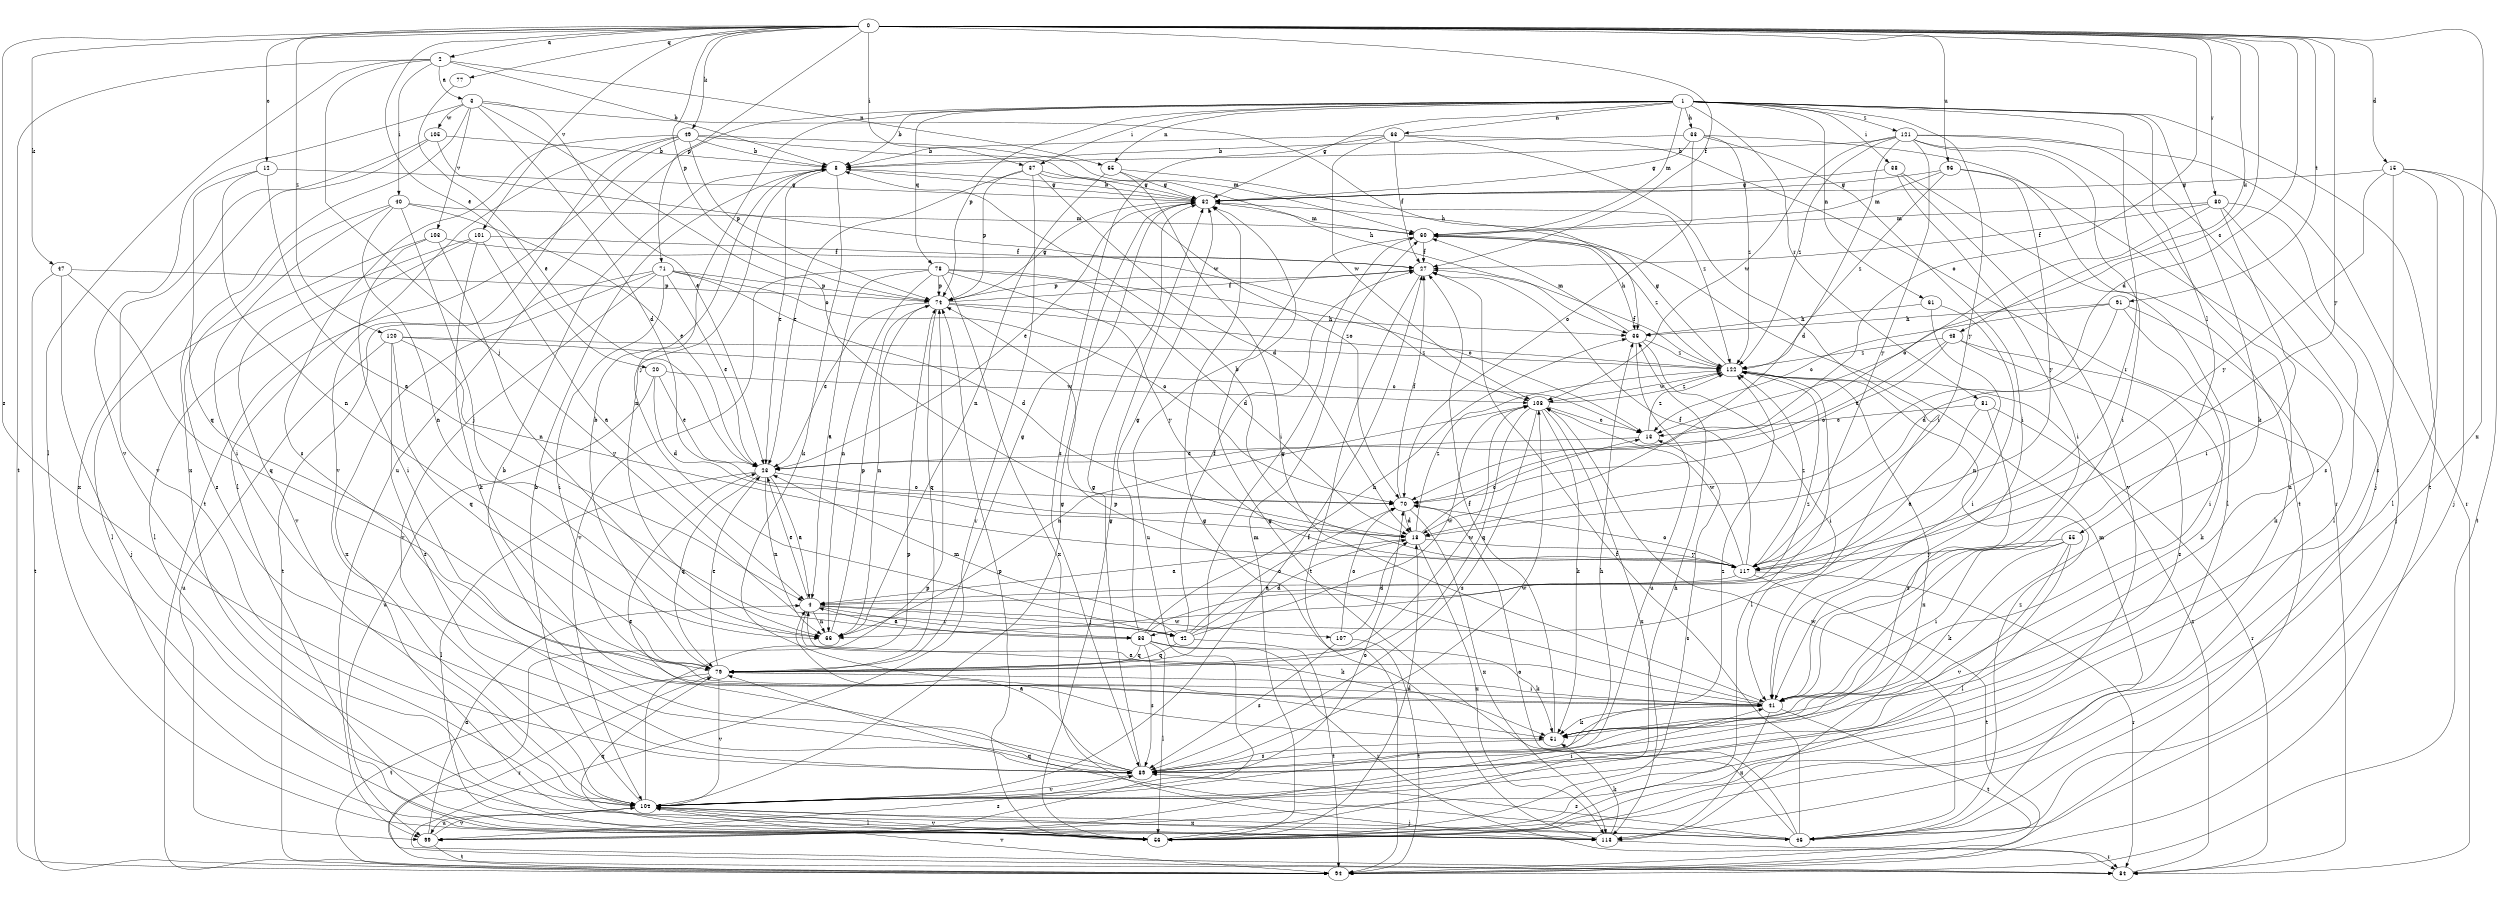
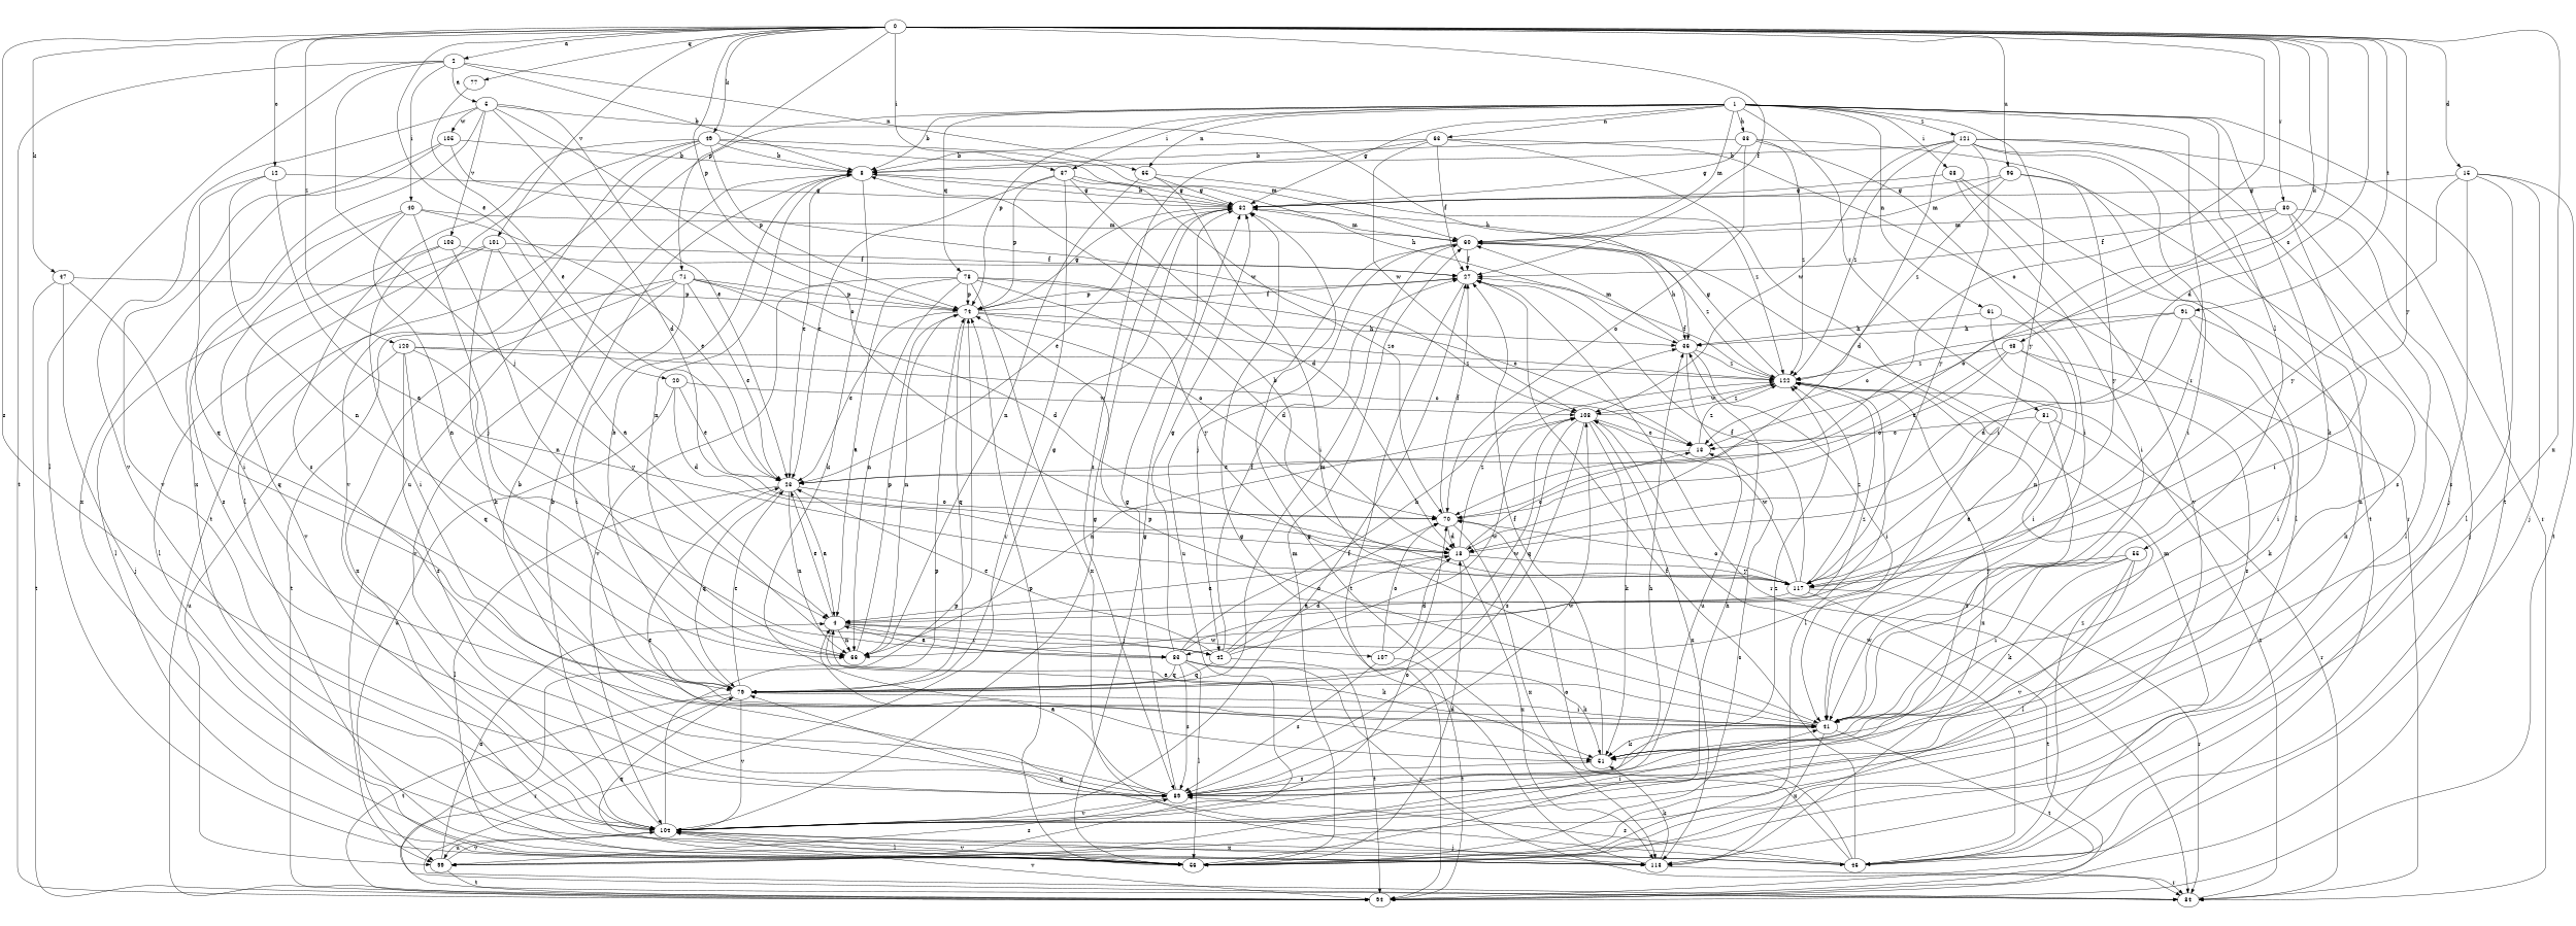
  strict digraph {
    0
    2
    12
    13
    15
    18
    20
    27
    37
    47
    48
    49
    70
    71
    74
    77
    80
    89
    91
    96
    101
    113
    117
    120
    8
    42
    65
    94
-   3
+   3 [label=5]
    40
    56
    32
    4
    66
    79
    23
    122
    46
    99
    108
    84
    51
    60
    36
    104
    41
    1
    33
    38
    55
    61
    63
    78
    81
    83
    121
    103
    105
    107
    0 -> 2 [label=a]
    0 -> 12 [label=c]
    0 -> 13 [label=c]
    0 -> 15 [label=d]
    0 -> 18 [label=d]
    0 -> 20 [label=e]
    0 -> 27 [label=f]
    0 -> 37 [label=i]
    0 -> 47 [label=k]
    0 -> 48 [label=k]
    0 -> 49 [label=k]
    0 -> 70 [label=o]
    0 -> 71 [label=p]
    0 -> 74 [label=p]
    0 -> 77 [label=q]
    0 -> 80 [label=r]
    0 -> 89 [label=s]
    0 -> 91 [label=t]
    0 -> 96 [label=u]
    0 -> 101 [label=v]
    0 -> 113 [label=x]
    0 -> 117 [label=y]
    0 -> 120 [label=z]
    2 -> 8 [label=b]
    2 -> 42 [label=j]
    2 -> 65 [label=n]
    2 -> 94 [label=t]
    2 -> 3 [label=a]
    2 -> 40 [label=i]
    2 -> 56 [label=l]
    12 -> 32 [label=g]
    12 -> 4 [label=a]
    12 -> 66 [label=n]
    12 -> 79 [label=q]
    13 -> 23 [label=e]
    13 -> 122 [label=z]
    15 -> 89 [label=s]
    15 -> 117 [label=y]
    15 -> 94 [label=t]
    15 -> 56 [label=l]
    15 -> 32 [label=g]
    15 -> 46 [label=j]
    18 -> 13 [label=c]
    18 -> 113 [label=x]
    18 -> 117 [label=y]
    18 -> 4 [label=a]
    18 -> 122 [label=z]
    20 -> 18 [label=d]
    20 -> 23 [label=e]
    20 -> 99 [label=u]
    20 -> 108 [label=w]
    27 -> 74 [label=p]
    27 -> 94 [label=t]
+   27 -> 84 [label=r]
    37 -> 18 [label=d]
    37 -> 70 [label=o]
    37 -> 74 [label=p]
    37 -> 32 [label=g]
    37 -> 23 [label=e]
    37 -> 84 [label=r]
    47 -> 74 [label=p]
    47 -> 94 [label=t]
    47 -> 79 [label=q]
    47 -> 46 [label=j]
    48 -> 70 [label=o]
    48 -> 89 [label=s]
    48 -> 23 [label=e]
    48 -> 122 [label=z]
    48 -> 51 [label=k]
    49 -> 74 [label=p]
    49 -> 89 [label=s]
    49 -> 8 [label=b]
    49 -> 94 [label=t]
    49 -> 56 [label=l]
    49 -> 60 [label=m]
    49 -> 36 [label=h]
    49 -> 104 [label=v]
    70 -> 18 [label=d]
    70 -> 27 [label=f]
    70 -> 113 [label=x]
    71 -> 18 [label=d]
    71 -> 70 [label=o]
    71 -> 74 [label=p]
    71 -> 113 [label=x]
    71 -> 94 [label=t]
    71 -> 23 [label=e]
    71 -> 104 [label=v]
    71 -> 41 [label=i]
    74 -> 27 [label=f]
    74 -> 32 [label=g]
    74 -> 66 [label=n]
    74 -> 79 [label=q]
    74 -> 23 [label=e]
    74 -> 122 [label=z]
    74 -> 36 [label=h]
    77 -> 23 [label=e]
    80 -> 27 [label=f]
    80 -> 70 [label=o]
    80 -> 56 [label=l]
    80 -> 46 [label=j]
    80 -> 60 [label=m]
    80 -> 41 [label=i]
    89 -> 8 [label=b]
    89 -> 32 [label=g]
    89 -> 4 [label=a]
    89 -> 23 [label=e]
    89 -> 122 [label=z]
    89 -> 108 [label=w]
    89 -> 104 [label=v]
    91 -> 13 [label=c]
    91 -> 18 [label=d]
    91 -> 51 [label=k]
    91 -> 36 [label=h]
    91 -> 41 [label=i]
    96 -> 89 [label=s]
    96 -> 117 [label=y]
    96 -> 32 [label=g]
    96 -> 122 [label=z]
    96 -> 60 [label=m]
    101 -> 27 [label=f]
    101 -> 56 [label=l]
    101 -> 4 [label=a]
    101 -> 51 [label=k]
    101 -> 104 [label=v]
    113 -> 32 [label=g]
    113 -> 84 [label=r]
    113 -> 51 [label=k]
    117 -> 27 [label=f]
    117 -> 70 [label=o]
    117 -> 8 [label=b]
    117 -> 94 [label=t]
    117 -> 4 [label=a]
    117 -> 122 [label=z]
    117 -> 108 [label=w]
    117 -> 84 [label=r]
    120 -> 13 [label=c]
    120 -> 89 [label=s]
    120 -> 117 [label=y]
    120 -> 79 [label=q]
    120 -> 122 [label=z]
    120 -> 99 [label=u]
    8 -> 32 [label=g]
    8 -> 66 [label=n]
    8 -> 23 [label=e]
    8 -> 51 [label=k]
    42 -> 18 [label=d]
    42 -> 27 [label=f]
    42 -> 70 [label=o]
    42 -> 94 [label=t]
    42 -> 79 [label=q]
-   42 -> 23 [label=m]
+   42 -> 23 [label=e]
    42 -> 108 [label=w]
    65 -> 32 [label=g]
    65 -> 66 [label=n]
    65 -> 122 [label=z]
    65 -> 41 [label=i]
    94 -> 104 [label=v]
    3 -> 18 [label=d]
    3 -> 70 [label=o]
    3 -> 113 [label=x]
    3 -> 23 [label=e]
    3 -> 36 [label=h]
    3 -> 104 [label=v]
    3 -> 103 [label=v]
    3 -> 105 [label=w]
    40 -> 89 [label=s]
    40 -> 66 [label=n]
    40 -> 23 [label=e]
    40 -> 60 [label=m]
    40 -> 41 [label=i]
    40 -> 83 [label=j]
    56 -> 13 [label=c]
    56 -> 18 [label=d]
    56 -> 74 [label=p]
    56 -> 32 [label=g]
    56 -> 79 [label=q]
    56 -> 60 [label=m]
    56 -> 36 [label=h]
    56 -> 104 [label=v]
    32 -> 8 [label=b]
    32 -> 23 [label=e]
    32 -> 60 [label=m]
    4 -> 42 [label=j]
    4 -> 66 [label=n]
    4 -> 23 [label=e]
    4 -> 51 [label=k]
    4 -> 83 [label=r]
    4 -> 107 [label=w]
    66 -> 74 [label=p]
    79 -> 8 [label=b]
    79 -> 94 [label=t]
    79 -> 32 [label=g]
    79 -> 23 [label=e]
    79 -> 108 [label=w]
    79 -> 84 [label=r]
-   79 -> 60 [label=g]
+   79 -> 60 [label=m]
    79 -> 104 [label=v]
    79 -> 41 [label=i]
    23 -> 70 [label=o]
    23 -> 56 [label=l]
    23 -> 4 [label=a]
    23 -> 66 [label=n]
    23 -> 79 [label=q]
    122 -> 27 [label=f]
    122 -> 113 [label=x]
    122 -> 56 [label=l]
    122 -> 32 [label=g]
    122 -> 108 [label=w]
    46 -> 27 [label=f]
    46 -> 70 [label=o]
    46 -> 89 [label=s]
    46 -> 32 [label=g]
    46 -> 79 [label=q]
    46 -> 122 [label=z]
    46 -> 108 [label=w]
    46 -> 60 [label=m]
    99 -> 89 [label=s]
    99 -> 94 [label=t]
    99 -> 4 [label=a]
    99 -> 104 [label=v]
    108 -> 13 [label=c]
    108 -> 89 [label=s]
    108 -> 113 [label=x]
    108 -> 66 [label=n]
    108 -> 79 [label=q]
    108 -> 122 [label=z]
    108 -> 51 [label=k]
    84 -> 74 [label=p]
    84 -> 122 [label=z]
    51 -> 27 [label=f]
    51 -> 89 [label=s]
    60 -> 27 [label=f]
    60 -> 122 [label=z]
    60 -> 99 [label=u]
    60 -> 36 [label=h]
    36 -> 122 [label=z]
    36 -> 99 [label=u]
    36 -> 60 [label=m]
    36 -> 41 [label=i]
    104 -> 27 [label=f]
    104 -> 70 [label=o]
    104 -> 74 [label=p]
    104 -> 113 [label=x]
    104 -> 8 [label=b]
    104 -> 56 [label=l]
    104 -> 32 [label=g]
    104 -> 46 [label=j]
    104 -> 99 [label=u]
    104 -> 36 [label=h]
    104 -> 41 [label=i]
    41 -> 74 [label=p]
    41 -> 113 [label=x]
    41 -> 94 [label=t]
    41 -> 4 [label=a]
    41 -> 51 [label=k]
    1 -> 37 [label=i]
    1 -> 74 [label=p]
    1 -> 117 [label=y]
    1 -> 8 [label=b]
-   1 -> 42 [label=j]
+   60 -> 42 [label=j]
    1 -> 65 [label=n]
    1 -> 94 [label=t]
    1 -> 32 [label=g]
    1 -> 99 [label=u]
    1 -> 51 [label=k]
    1 -> 60 [label=m]
    1 -> 33 [label=h]
    1 -> 38 [label=i]
    1 -> 55 [label=l]
    1 -> 61 [label=n]
    1 -> 63 [label=n]
    1 -> 78 [label=q]
    1 -> 81 [label=r]
    1 -> 83 [label=r]
    1 -> 121 [label=z]
    33 -> 70 [label=o]
    33 -> 8 [label=b]
    33 -> 94 [label=t]
    33 -> 32 [label=g]
    33 -> 122 [label=z]
    33 -> 41 [label=i]
    38 -> 56 [label=l]
    38 -> 32 [label=g]
    38 -> 104 [label=v]
    38 -> 41 [label=i]
    55 -> 117 [label=y]
    55 -> 56 [label=l]
    55 -> 51 [label=k]
    55 -> 104 [label=v]
    55 -> 41 [label=i]
    61 -> 66 [label=n]
    61 -> 36 [label=h]
    61 -> 41 [label=i]
    63 -> 27 [label=f]
    63 -> 89 [label=s]
    63 -> 8 [label=b]
    63 -> 108 [label=w]
    63 -> 84 [label=r]
    63 -> 41 [label=i]
    78 -> 13 [label=c]
    78 -> 18 [label=d]
    78 -> 74 [label=p]
    78 -> 113 [label=x]
    78 -> 117 [label=y]
    78 -> 4 [label=a]
    78 -> 66 [label=n]
    78 -> 104 [label=v]
    81 -> 13 [label=c]
    81 -> 89 [label=s]
    81 -> 4 [label=a]
    81 -> 84 [label=r]
    83 -> 89 [label=s]
    83 -> 56 [label=l]
    83 -> 32 [label=g]
    83 -> 4 [label=a]
    83 -> 79 [label=q]
    83 -> 122 [label=z]
    83 -> 84 [label=r]
    83 -> 51 [label=k]
    83 -> 36 [label=h]
    121 -> 18 [label=d]
    121 -> 117 [label=y]
    121 -> 8 [label=b]
    121 -> 122 [label=z]
    121 -> 46 [label=j]
    121 -> 99 [label=u]
    121 -> 108 [label=w]
    121 -> 84 [label=r]
    121 -> 41 [label=i]
    103 -> 27 [label=f]
    103 -> 56 [label=l]
    103 -> 66 [label=n]
    103 -> 41 [label=i]
    105 -> 113 [label=x]
    105 -> 8 [label=b]
    105 -> 108 [label=w]
    105 -> 104 [label=v]
    107 -> 18 [label=d]
    107 -> 70 [label=o]
    107 -> 89 [label=s]
    107 -> 94 [label=t]
  }
